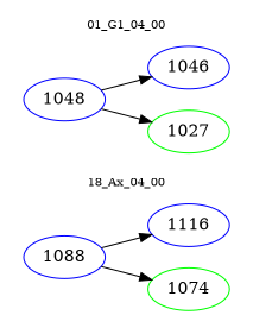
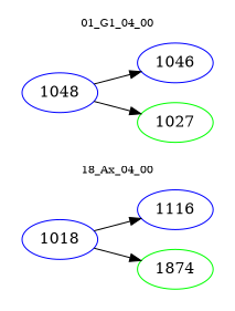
  digraph {
    rankdir=LR
    node [color=blue]
    edge [color=black]
-   n1 [label=1088]
-   n2 [color=green label=1074]
+   n1 [label=1018]
+   n2 [color=green label=1874]
    n3 [label=1116]
    n4 [label=1048]
    n5 [color=green label=1027]
    n6 [label=1046]
    subgraph cluster_1 {
      color=white
      fontsize=10
      label="18_Ax_04_00"
      n1
      n2
      n3
    }
    subgraph cluster_2 {
      color=white
      fontsize=10
      label="01_G1_04_00"
      n4
      n5
      n6
    }
    n1 -> n2
    n1 -> n3
    n4 -> n5
    n4 -> n6
  }
